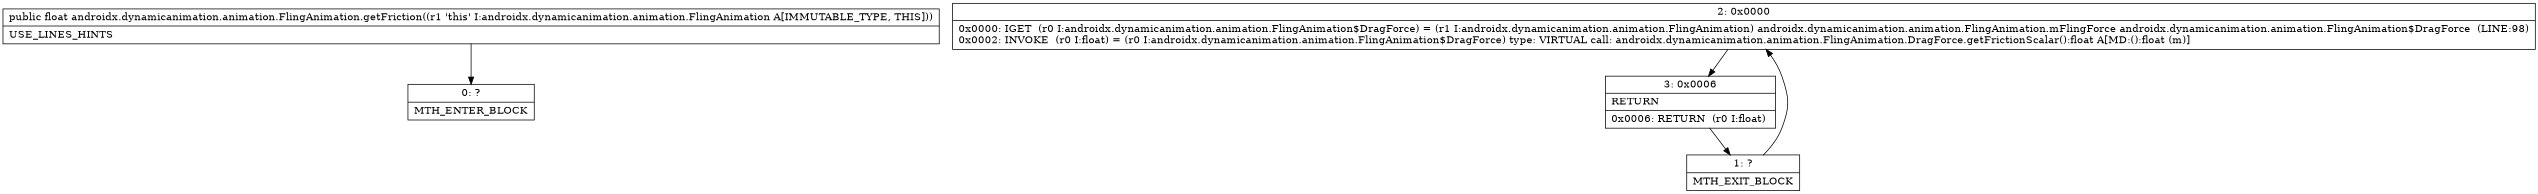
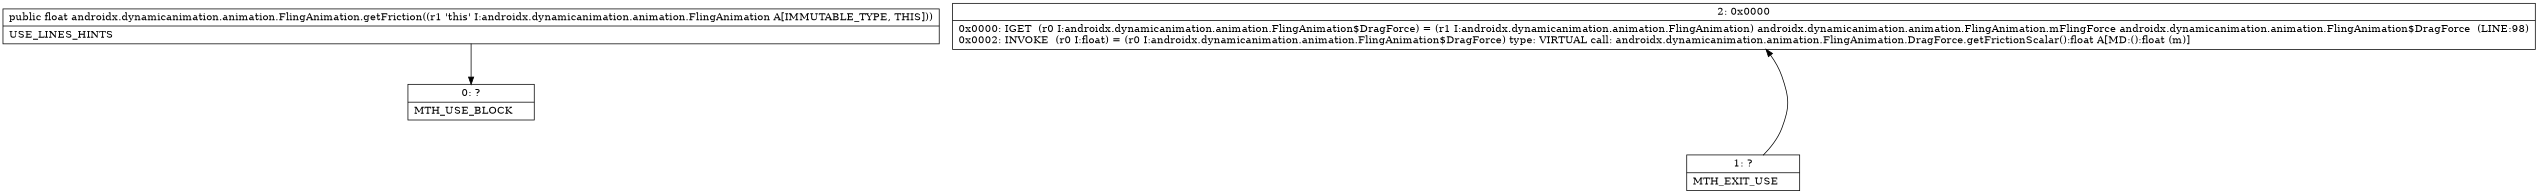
  digraph {
    node [shape=record]
-   n1 [label="{0\:\ ?|MTH_ENTER_BLOCK\l}"]
+   n1 [label="{0\:\ ?|MTH_USE_BLOCK\l}"]
    n2 [label="{2\:\ 0x0000|0x0000: IGET  (r0 I:androidx.dynamicanimation.animation.FlingAnimation$DragForce) = (r1 I:androidx.dynamicanimation.animation.FlingAnimation) androidx.dynamicanimation.animation.FlingAnimation.mFlingForce androidx.dynamicanimation.animation.FlingAnimation$DragForce  (LINE:98)\l0x0002: INVOKE  (r0 I:float) = (r0 I:androidx.dynamicanimation.animation.FlingAnimation$DragForce) type: VIRTUAL call: androidx.dynamicanimation.animation.FlingAnimation.DragForce.getFrictionScalar():float A[MD:():float (m)]\l}"]
-   n3 [label="{3\:\ 0x0006|RETURN\l|0x0006: RETURN  (r0 I:float) \l}"]
-   n4 [label="{1\:\ ?|MTH_EXIT_BLOCK\l}"]
+   n4 [label="{1\:\ ?|MTH_EXIT_USE\l}"]
    n5 [label="{public float androidx.dynamicanimation.animation.FlingAnimation.getFriction((r1 'this' I:androidx.dynamicanimation.animation.FlingAnimation A[IMMUTABLE_TYPE, THIS]))  | USE_LINES_HINTS\l}"]
-   n2 -> n3
-   n3 -> n4
    n4 -> n2
    n5 -> n1
  }
